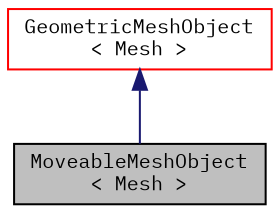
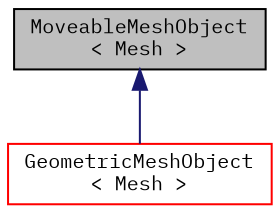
  digraph {
    fontname="IBM Plex Mono"
    node [fontname="IBM Plex Mono" fontsize=10 shape=record]
    n1 [color=black fillcolor=grey75 fontcolor=black height=0.2 label="MoveableMeshObject\l\< Mesh \>" style=filled width=0.4]
    n2 [color=red height=0.2 label="GeometricMeshObject\l\< Mesh \>" width=0.4]
-   n2 -> n1 [color=midnightblue dir=back fontname="IBM Plex Mono" fontsize=10 labelfontname=FreeSans labelfontsize=10 style=solid]
+   n1 -> n2 [color=midnightblue dir=back fontname="IBM Plex Mono" fontsize=10 labelfontname=FreeSans labelfontsize=10 style=solid]
  }
